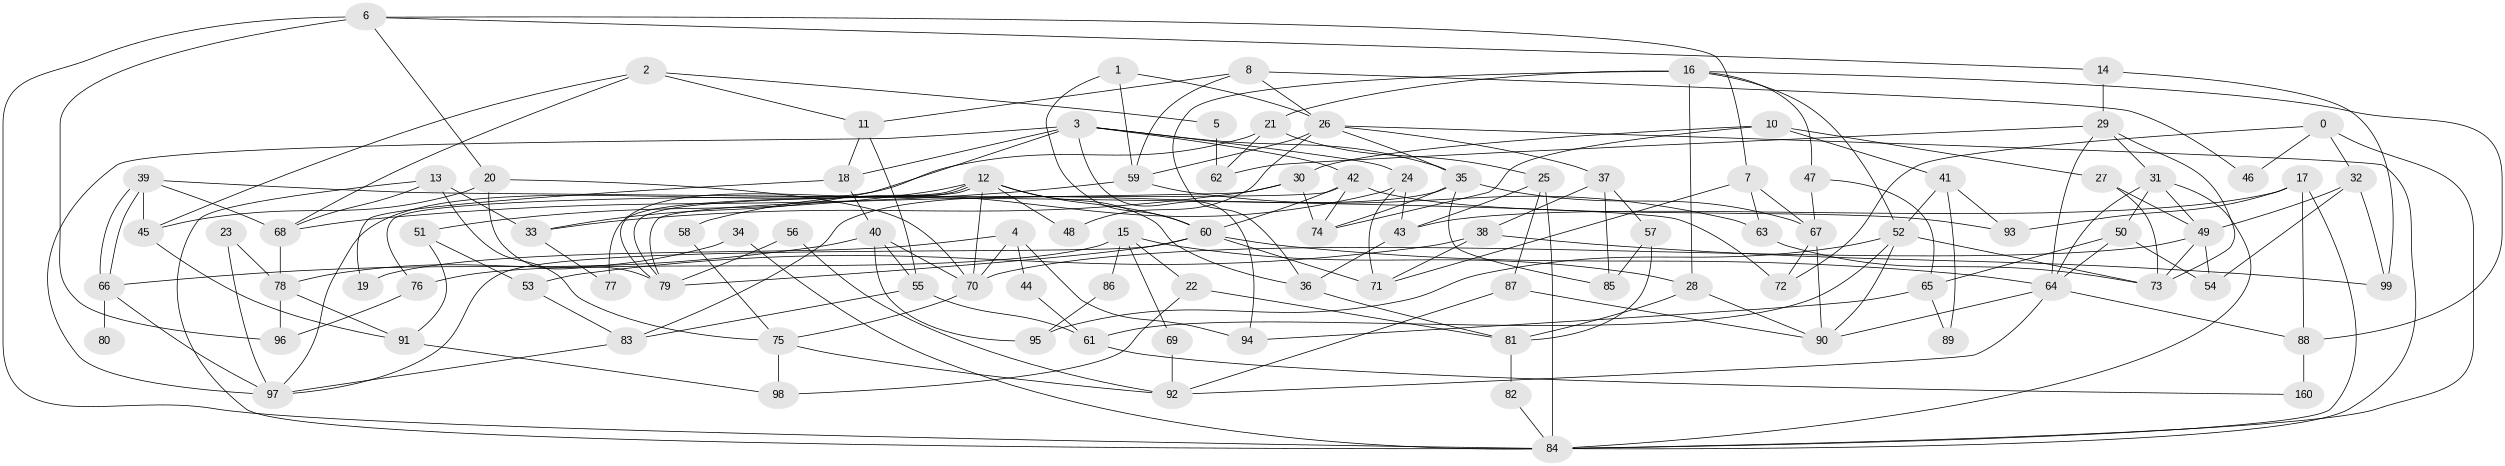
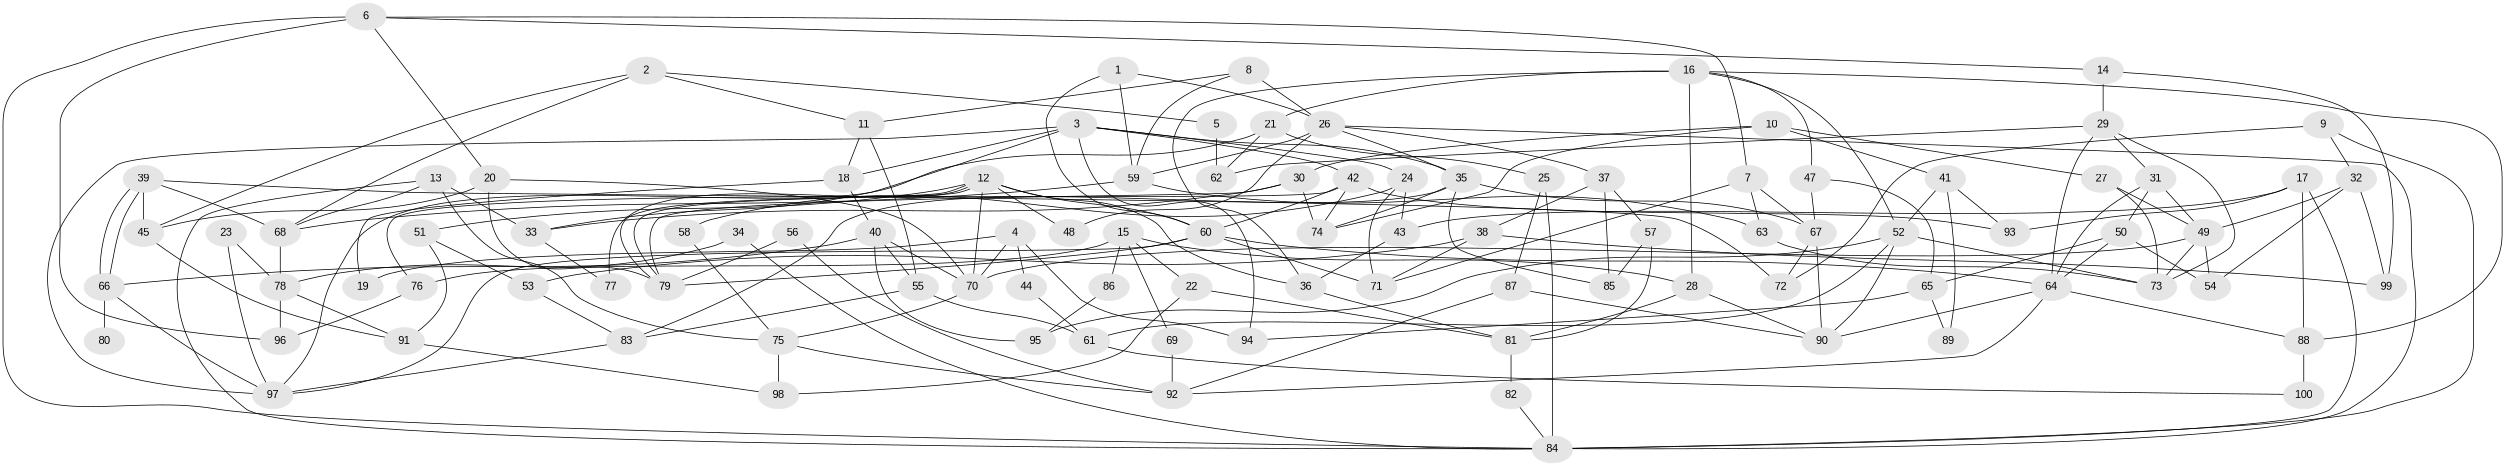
  graph {
    fontname="Liberation Sans"
    node [color=gray90 fontname="Liberation Sans" style=filled]
    edge [fontname="Liberation Sans"]
    1
    26
    59
    60
    35
    84
    48
    37
    68
    63
    97
    71
    79
    64
    2
    5
    11
    45
    62
    18
    55
    91
    78
    3
    24
    33
    42
    94
    19
    40
    43
    58
    77
    67
    74
    83
    85
    76
    93
    4
    44
    70
    61
    75
    6
    7
    14
    20
    96
    29
    99
    73
    72
    90
    8
-   46
-   9 [label=0]
+   9
    32
    49
    54
    10
    27
    30
    41
    52
    89
    12
    36
    51
    81
    53
    13
    98
    92
    31
    15
    22
    28
    69
    86
    95
    16
    21
    47
    88
    25
    65
-   100 [label=160]
+   100
    17
    66
    87
    82
    23
    38
    57
    50
    34
    39
    80
    56
    1 -- 26
    1 -- 59
    1 -- 60
    26 -- 59
    26 -- 35
    26 -- 84
    26 -- 48
    26 -- 37
    59 -- 68
    59 -- 63
    60 -- 97
    60 -- 71
    60 -- 79
    60 -- 64
    35 -- 67
    35 -- 74
    35 -- 83
    35 -- 85
    37 -- 85
    37 -- 38
    37 -- 57
    68 -- 78
    63 -- 73
    64 -- 90
    64 -- 92
    64 -- 88
    2 -- 68
    2 -- 5
    2 -- 11
    2 -- 45
    5 -- 62
    11 -- 18
    11 -- 55
    45 -- 91
    18 -- 19
    18 -- 40
    55 -- 83
    55 -- 61
    91 -- 98
    78 -- 91
    78 -- 96
    3 -- 35
    3 -- 97
    3 -- 18
    3 -- 24
    3 -- 33
    3 -- 42
    3 -- 94
    24 -- 71
    24 -- 43
    24 -- 58
    33 -- 77
    42 -- 60
    42 -- 74
    42 -- 76
    42 -- 93
    40 -- 55
    40 -- 70
    40 -- 95
    40 -- 66
    43 -- 36
    58 -- 75
    67 -- 72
    67 -- 90
    83 -- 97
    76 -- 96
    4 -- 94
    4 -- 19
    4 -- 44
    4 -- 70
    44 -- 61
    70 -- 75
    61 -- 100
    75 -- 98
    75 -- 92
    6 -- 84
    6 -- 7
    6 -- 14
    6 -- 20
    6 -- 96
    7 -- 63
    7 -- 71
    7 -- 67
    14 -- 29
    14 -- 99
    20 -- 79
    20 -- 45
    20 -- 70
    29 -- 64
    29 -- 62
    29 -- 73
    29 -- 31
    8 -- 26
    8 -- 59
    8 -- 11
-   8 -- 46
    9 -- 84
    9 -- 72
-   9 -- 46
    9 -- 32
    32 -- 99
    32 -- 49
    32 -- 54
    49 -- 70
    49 -- 73
    49 -- 54
    10 -- 74
    10 -- 27
    10 -- 30
    10 -- 41
    27 -- 73
    27 -- 49
    30 -- 79
    30 -- 33
    30 -- 74
    41 -- 93
    41 -- 52
    41 -- 89
    52 -- 61
    52 -- 73
    52 -- 90
    52 -- 95
    12 -- 60
    12 -- 48
    12 -- 79
    12 -- 79
    12 -- 77
    12 -- 70
    12 -- 36
    12 -- 51
    36 -- 81
    51 -- 91
    51 -- 53
    81 -- 82
    53 -- 83
    13 -- 84
    13 -- 68
    13 -- 33
    13 -- 75
-   31 -- 84
    31 -- 64
    31 -- 49
    31 -- 50
    15 -- 76
    15 -- 22
    15 -- 28
    15 -- 69
    15 -- 86
    22 -- 81
    22 -- 98
    28 -- 90
    28 -- 81
    69 -- 92
    86 -- 95
    16 -- 52
    16 -- 36
    16 -- 28
    16 -- 21
    16 -- 47
    16 -- 88
    21 -- 97
    21 -- 62
    21 -- 25
    47 -- 67
    47 -- 65
    88 -- 100
    25 -- 84
-   25 -- 43
    25 -- 87
    65 -- 94
    65 -- 89
    17 -- 84
    17 -- 43
    17 -- 93
    17 -- 88
    66 -- 97
    66 -- 80
    87 -- 90
    87 -- 92
    82 -- 84
    23 -- 97
    23 -- 78
    38 -- 71
    38 -- 99
    38 -- 53
    57 -- 85
    57 -- 81
    50 -- 64
    50 -- 54
    50 -- 65
    34 -- 84
    34 -- 78
    39 -- 68
    39 -- 45
    39 -- 72
    39 -- 66
    39 -- 66
    56 -- 79
    56 -- 92
  }
